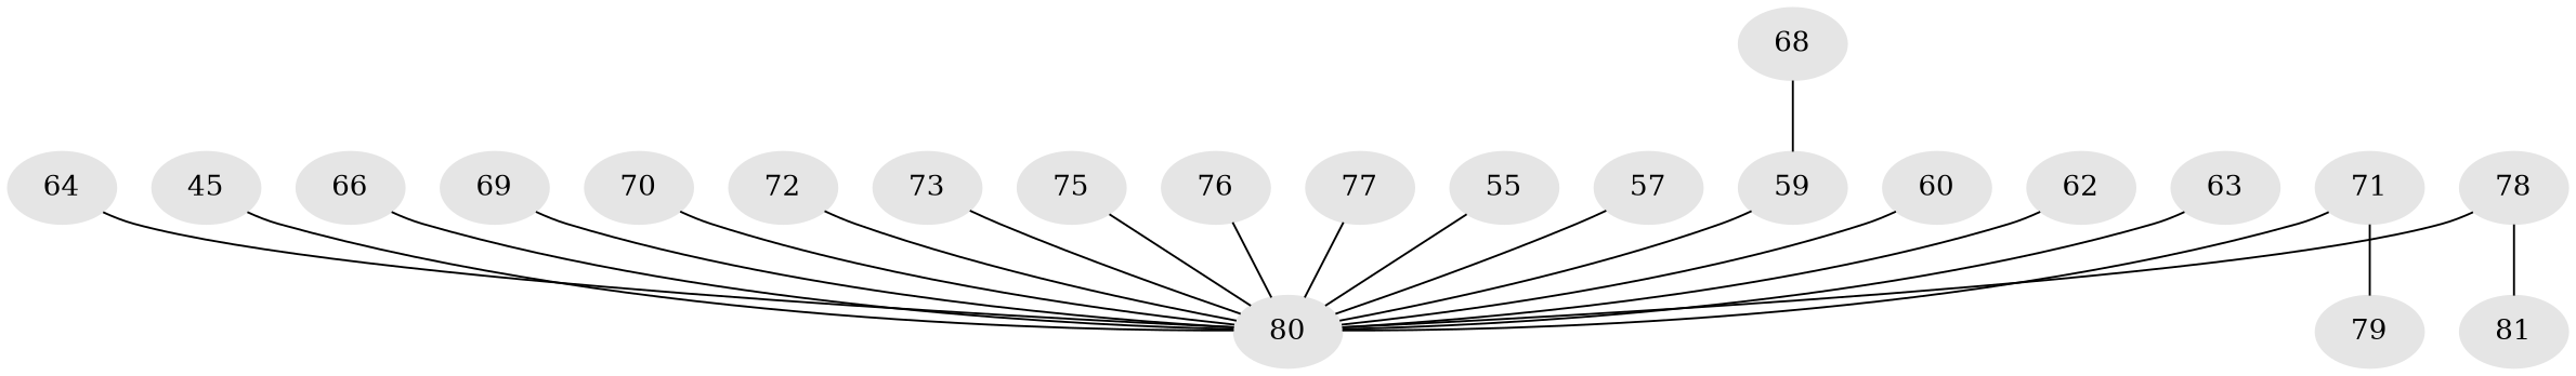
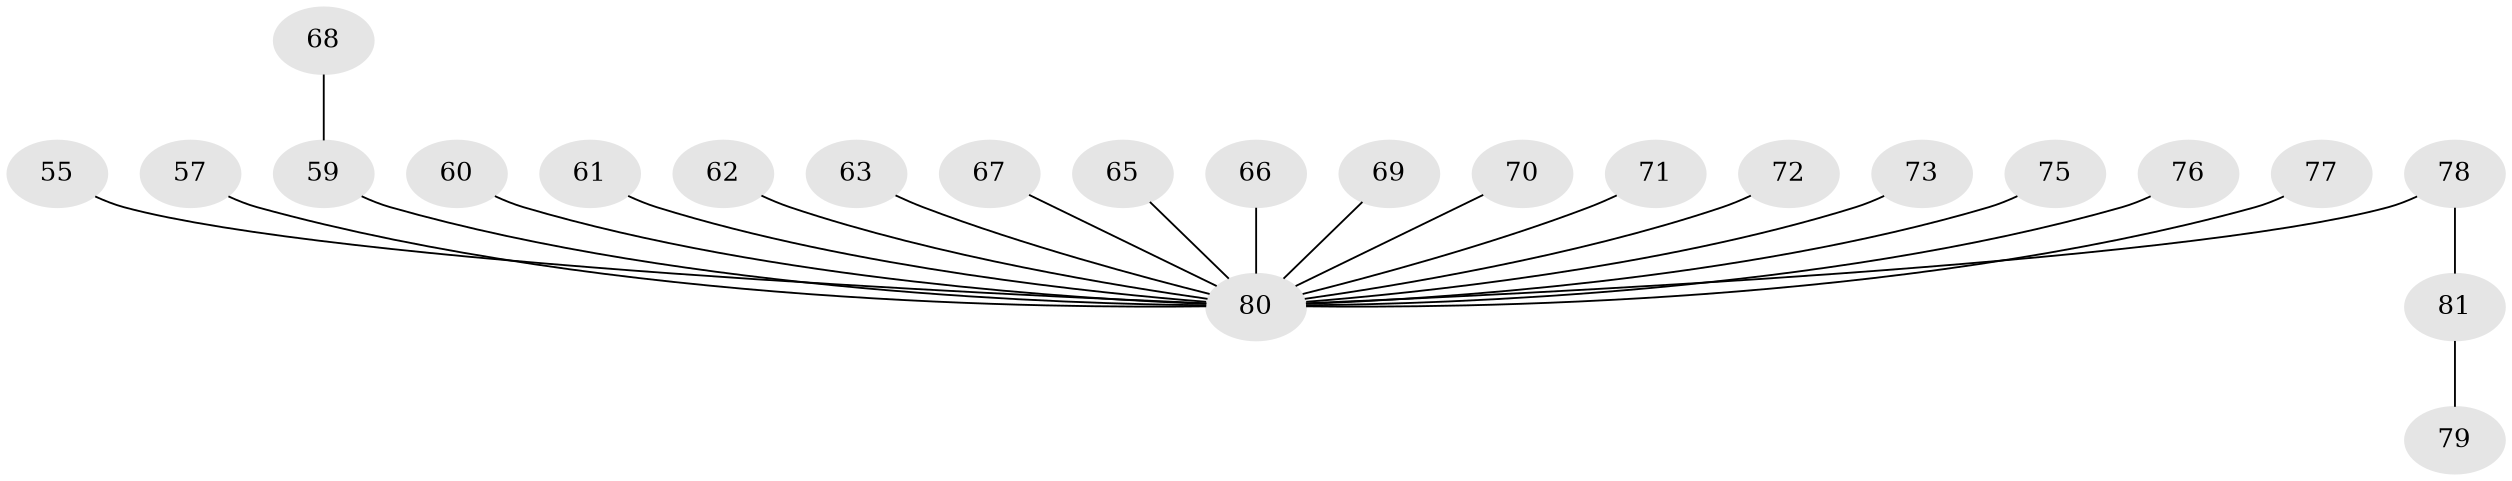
  graph {
    node [color=gray90 style=filled]
    80 [super="+44+74+46+52+47+48+49+58+50+53+54"]
    55
    57
    59 [super="+26+45"]
    60
+   61
    62
    63
-   64
-   65 [super="+38" label=45]
+   64 [label=67]
+   65 [super="+38"]
    66
    68
    69
    70
    71
    79
    72
    73
    75
    76
    77
    78
    81
    55 -- 80
    57 -- 80
    59 -- 80
    60 -- 80
+   61 -- 80
    62 -- 80
    63 -- 80
    64 -- 80
    65 -- 80
    66 -- 80
    68 -- 59
    69 -- 80
    70 -- 80
    71 -- 80
-   71 -- 79
+   81 -- 79
    72 -- 80
    73 -- 80
    75 -- 80
    76 -- 80
    77 -- 80
    78 -- 80
    78 -- 81
  }
